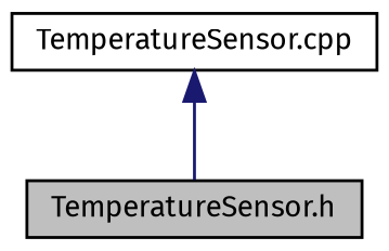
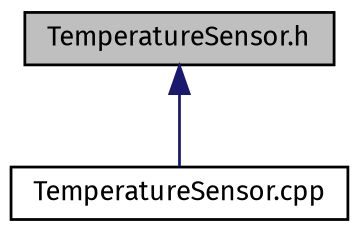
  digraph {
    fontname="Fira Sans"
    node [color=black fontname="Fira Sans" fontsize=10 shape=record style=filled]
    n1 [fillcolor=grey75 fontcolor=black height=0.2 label="TemperatureSensor.h" width=0.4]
    n2 [fillcolor=white height=0.2 label="TemperatureSensor.cpp" width=0.4]
-   n2 -> n1 [color=midnightblue dir=back fontname="Fira Sans" fontsize=10 labelfontname=Helvetica labelfontsize=10 style=solid]
+   n1 -> n2 [color=midnightblue dir=back fontname="Fira Sans" fontsize=10 labelfontname=Helvetica labelfontsize=10 style=solid]
  }
